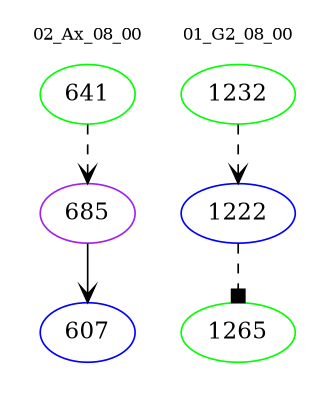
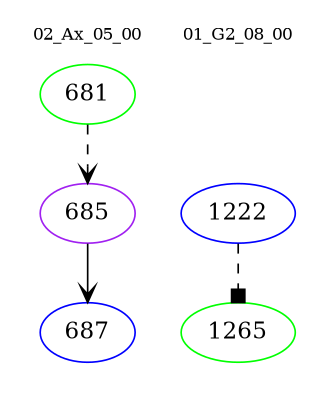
  digraph {
    node [color=green]
    edge [arrowhead=vee color=black style=dashed]
-   n1 [label=641]
+   n1 [label=681]
    n2 [color=purple label=685]
-   n3 [color=blue label=607]
-   n4 [label=1232]
+   n3 [color=blue label=687]
    n5 [color=blue label=1222]
    n6 [label=1265]
    subgraph cluster_1 {
      color=white
      fontsize=10
-     label="02_Ax_08_00"
+     label="02_Ax_05_00"
      n1
      n2
      n3
    }
    subgraph cluster_2 {
      color=white
      fontsize=10
      label="01_G2_08_00"
-     n4
      n5
      n6
    }
    n1 -> n2
    n2 -> n3 [style=solid]
-   n4 -> n5
    n5 -> n6 [arrowhead=box]
  }
